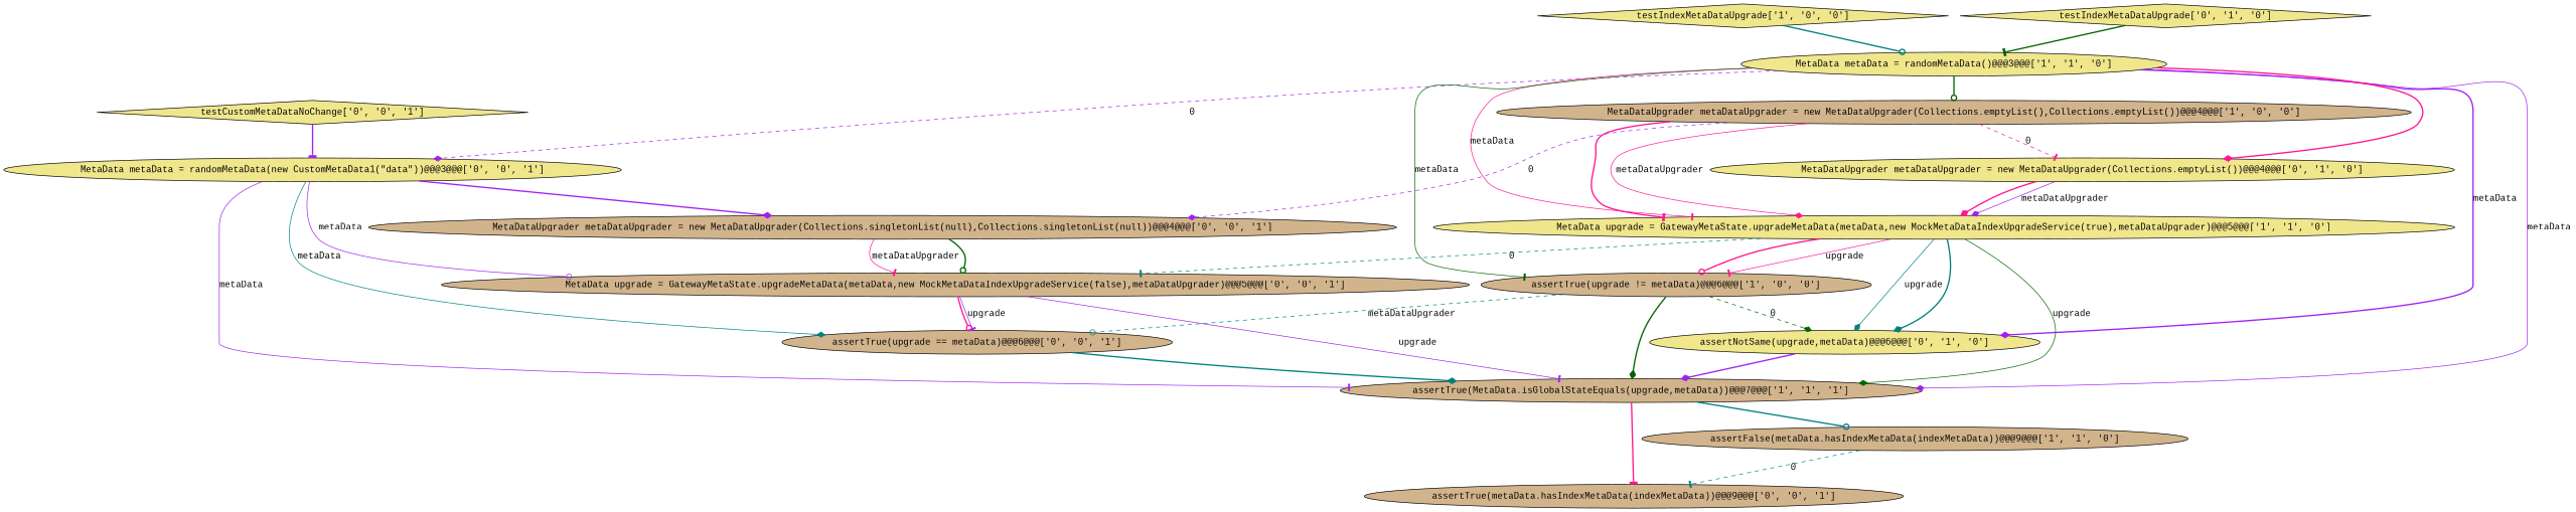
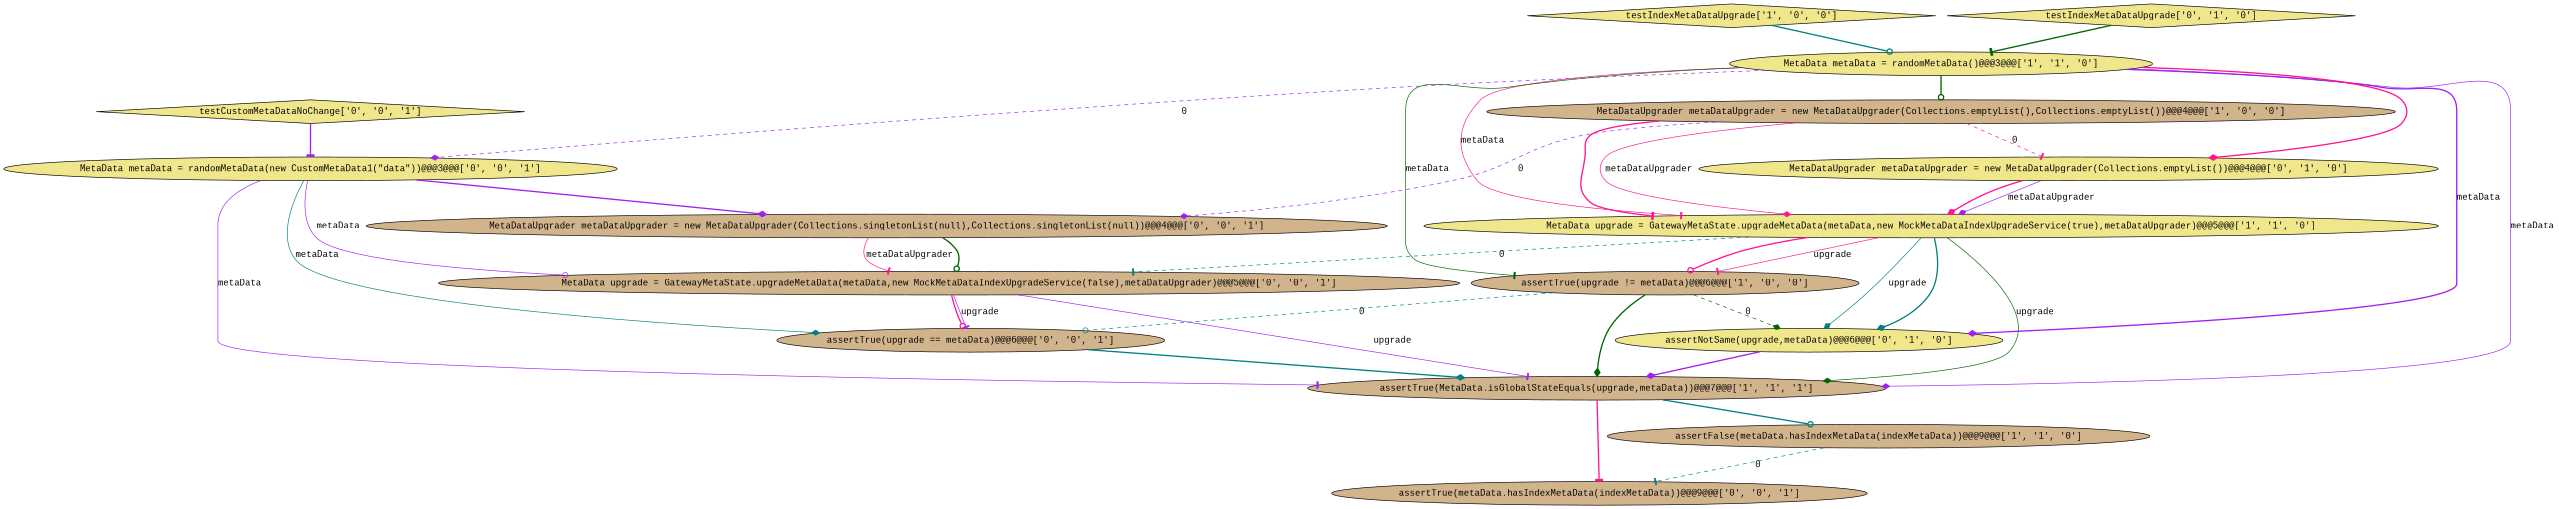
  digraph {
    fontname="Liberation Mono"
    node [fillcolor=khaki fontname="Liberation Mono" shape=ellipse style=filled]
    edge [arrowhead=diamond color=purple fontname="Liberation Mono" style=bold]
    n1 [label="testCustomMetaDataNoChange['0', '0', '1']" shape=diamond]
    n2 [label="MetaData metaData = randomMetaData(new CustomMetaData1(\"data\"))@@@3@@@['0', '0', '1']"]
    n3 [fillcolor=tan label="MetaDataUpgrader metaDataUpgrader = new MetaDataUpgrader(Collections.singletonList(null),Collections.singletonList(null))@@@4@@@['0', '0', '1']"]
    n4 [fillcolor=tan label="MetaData upgrade = GatewayMetaState.upgradeMetaData(metaData,new MockMetaDataIndexUpgradeService(false),metaDataUpgrader)@@@5@@@['0', '0', '1']"]
    n5 [fillcolor=tan label="assertTrue(upgrade == metaData)@@@6@@@['0', '0', '1']"]
    n6 [fillcolor=tan label="assertTrue(MetaData.isGlobalStateEquals(upgrade,metaData))@@@7@@@['1', '1', '1']"]
    n7 [fillcolor=tan label="assertTrue(metaData.hasIndexMetaData(indexMetaData))@@@9@@@['0', '0', '1']"]
    n8 [fillcolor=tan label="assertFalse(metaData.hasIndexMetaData(indexMetaData))@@@9@@@['1', '1', '0']"]
    n9 [label="MetaData metaData = randomMetaData()@@@3@@@['1', '1', '0']"]
    n10 [fillcolor=tan label="MetaDataUpgrader metaDataUpgrader = new MetaDataUpgrader(Collections.emptyList(),Collections.emptyList())@@@4@@@['1', '0', '0']"]
    n11 [label="MetaData upgrade = GatewayMetaState.upgradeMetaData(metaData,new MockMetaDataIndexUpgradeService(true),metaDataUpgrader)@@@5@@@['1', '1', '0']"]
    n12 [fillcolor=tan label="assertTrue(upgrade != metaData)@@@6@@@['1', '0', '0']"]
    n13 [label="assertNotSame(upgrade,metaData)@@@6@@@['0', '1', '0']"]
    n14 [label="MetaDataUpgrader metaDataUpgrader = new MetaDataUpgrader(Collections.emptyList())@@@4@@@['0', '1', '0']"]
    n15 [label="testIndexMetaDataUpgrade['1', '0', '0']" shape=diamond]
    n16 [label="testIndexMetaDataUpgrade['0', '1', '0']" shape=diamond]
    n1 -> n2 [arrowhead=tee]
    n2 -> n3
    n2 -> n4 [arrowhead=odot label=metaData style=solid]
    n2 -> n5 [color=teal label=metaData style=solid]
    n2 -> n6 [arrowhead=tee label=metaData style=solid]
    n3 -> n4 [arrowhead=odot color=darkgreen]
    n3 -> n4 [arrowhead=tee color=deeppink label=metaDataUpgrader style=solid]
    n4 -> n5 [arrowhead=odot color=deeppink]
    n4 -> n5 [arrowhead=tee label=upgrade style=solid]
    n4 -> n6 [arrowhead=tee label=upgrade style=solid]
    n5 -> n6 [color=teal]
    n6 -> n7 [arrowhead=tee color=deeppink]
    n6 -> n8 [arrowhead=odot color=teal]
    n8 -> n7 [arrowhead=tee color=teal label=0 style=dashed]
    n9 -> n2 [label=0 style=dashed]
    n9 -> n6 [label=metaData style=solid]
    n9 -> n10 [arrowhead=odot color=darkgreen]
    n9 -> n11 [arrowhead=tee color=deeppink label=metaData style=solid]
    n9 -> n12 [arrowhead=tee color=darkgreen label=metaData style=solid]
    n9 -> n13 [label=metaData]
    n9 -> n14 [color=deeppink]
    n10 -> n3 [label=0 style=dashed]
    n10 -> n11 [arrowhead=tee color=deeppink]
    n10 -> n11 [color=deeppink label=metaDataUpgrader style=solid]
    n10 -> n14 [arrowhead=tee color=deeppink label=0 style=dashed]
    n11 -> n4 [arrowhead=tee color=teal label=0 style=dashed]
    n11 -> n6 [color=darkgreen label=upgrade style=solid]
    n11 -> n12 [arrowhead=odot color=deeppink]
    n11 -> n12 [arrowhead=tee color=deeppink label=upgrade style=solid]
    n11 -> n13 [color=teal label=upgrade style=solid]
    n11 -> n13 [color=teal]
-   n12 -> n5 [arrowhead=odot color=teal label=metaDataUpgrader style=dashed]
+   n12 -> n5 [arrowhead=odot color=teal label=0 style=dashed]
    n12 -> n6 [color=darkgreen]
    n12 -> n13 [color=darkgreen label=0 style=dashed]
    n13 -> n6
    n14 -> n11 [label=metaDataUpgrader style=solid]
    n14 -> n11 [color=deeppink]
    n15 -> n9 [arrowhead=odot color=teal]
    n16 -> n9 [arrowhead=tee color=darkgreen]
  }
